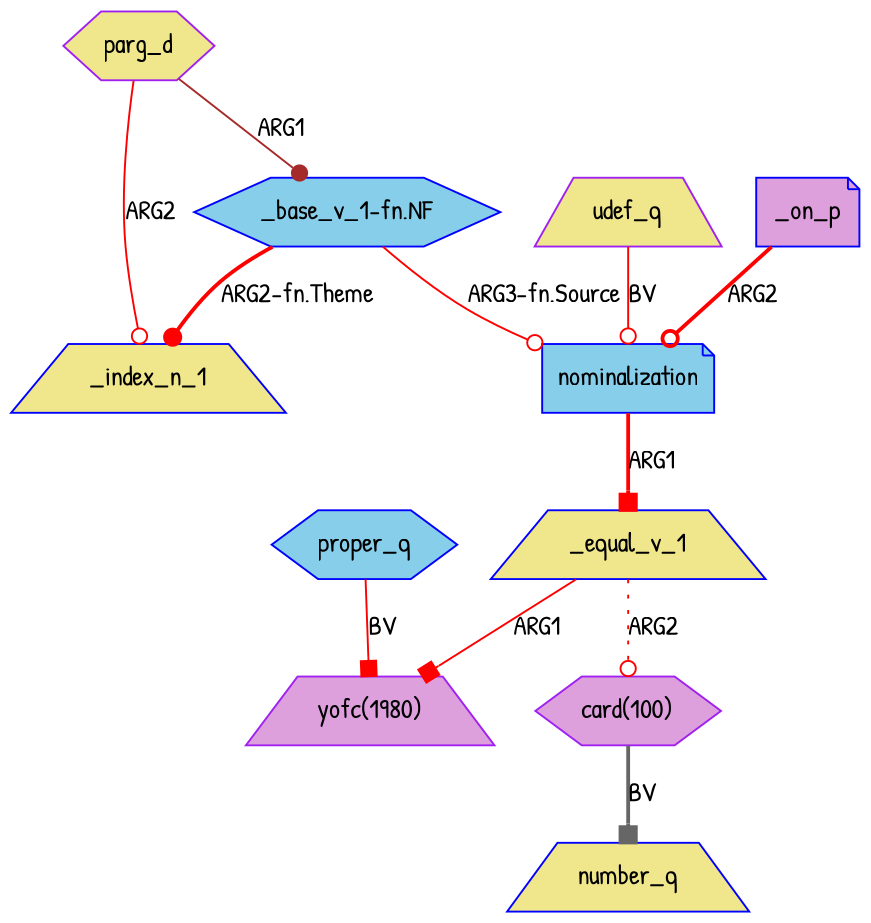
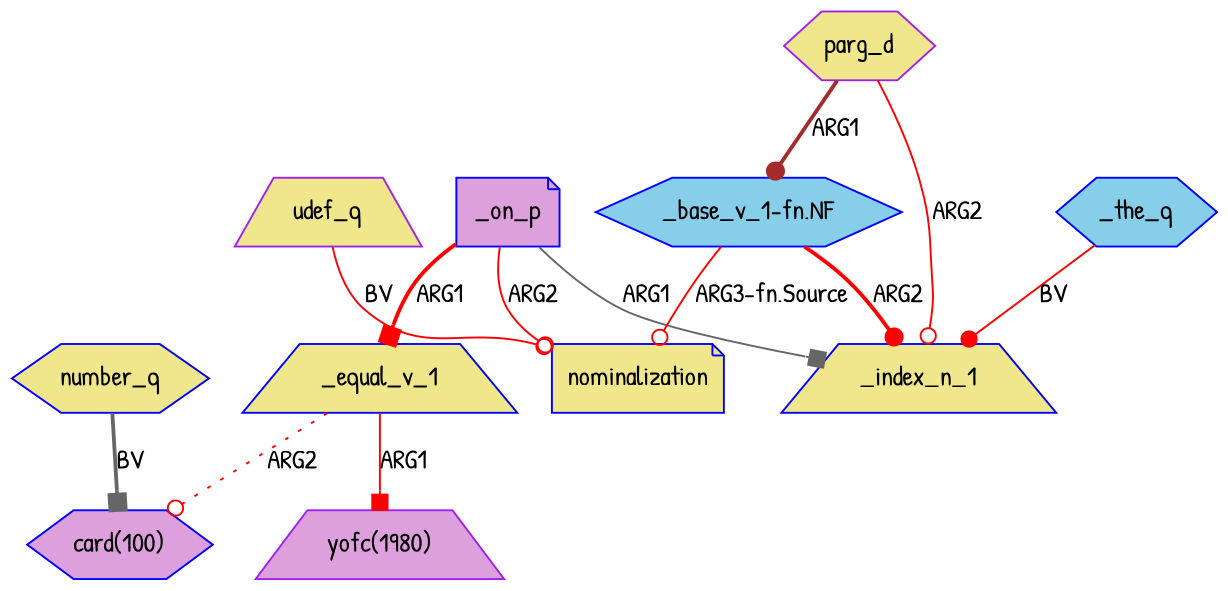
  digraph {
    fontname="Patrick Hand"
    node [color=blue fillcolor=khaki fontname="Patrick Hand" shape=trapezium style=filled]
    edge [arrowhead=box color=red fontname="Patrick Hand" style=solid]
-   number_q
-   "card(100)" [color=purple fillcolor=plum shape=hexagon]
+   number_q [shape=hexagon]
+   "card(100)" [fillcolor=plum shape=hexagon]
    _on_p [fillcolor=plum shape=note]
    _index_n_1
-   nominalization [fillcolor=skyblue shape=note]
+   nominalization [shape=note]
    _equal_v_1
    parg_d [color=purple shape=hexagon]
    "_base_v_1-fn.NF" [fillcolor=skyblue shape=hexagon]
    "yofc(1980)" [color=purple fillcolor=plum]
-   proper_q [fillcolor=skyblue shape=hexagon]
    udef_q [color=purple]
-   "card(100)" -> number_q [color=gray40 label=BV style=bold]
-   _on_p -> nominalization [arrowhead=odot label=ARG2 style=bold]
-   nominalization -> _equal_v_1 [label=ARG1 style=bold]
+   _the_q [fillcolor=skyblue shape=hexagon]
+   number_q -> "card(100)" [color=gray40 label=BV style=bold]
+   _on_p -> _index_n_1 [color=gray40 label=ARG1]
+   _on_p -> nominalization [arrowhead=odot label=ARG2]
+   _on_p -> _equal_v_1 [label=ARG1 style=bold]
    _equal_v_1 -> "card(100)" [arrowhead=odot label=ARG2 style=dotted]
    _equal_v_1 -> "yofc(1980)" [label=ARG1]
    parg_d -> _index_n_1 [arrowhead=odot label=ARG2]
-   parg_d -> "_base_v_1-fn.NF" [arrowhead=dot color=brown label=ARG1]
-   "_base_v_1-fn.NF" -> _index_n_1 [arrowhead=dot label="ARG2-fn.Theme" style=bold]
+   parg_d -> "_base_v_1-fn.NF" [arrowhead=dot color=brown label=ARG1 style=bold]
+   "_base_v_1-fn.NF" -> _index_n_1 [arrowhead=dot label=ARG2 style=bold]
    "_base_v_1-fn.NF" -> nominalization [arrowhead=odot label="ARG3-fn.Source"]
-   proper_q -> "yofc(1980)" [label=BV]
    udef_q -> nominalization [arrowhead=odot label=BV]
+   _the_q -> _index_n_1 [arrowhead=dot label=BV]
  }
